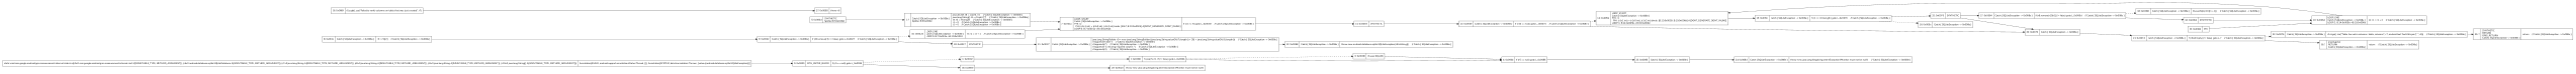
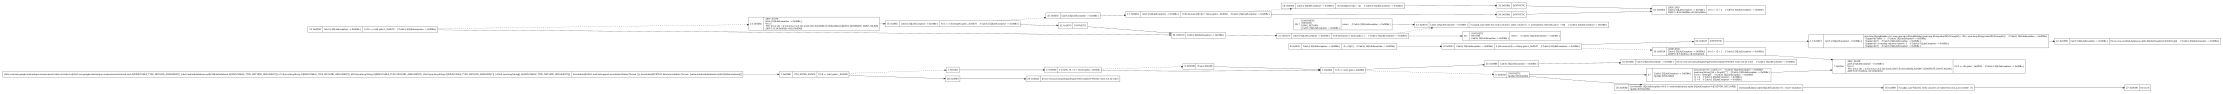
  digraph {
    fontname=Nunito
    rankdir=LR
    node [fontname=Nunito shape=record]
    edge [fontname=Nunito]
    n1 [label="{0\:\ 0x0000|MTH_ENTER_BLOCK\l|if (r5 == null) goto L_0x0099\l}"]
    n2 [label="{1\:\ 0x0002}"]
    n3 [label="{28\:\ 0x0099}"]
    n4 [label="{2\:\ 0x0006|if (zza(r5, r6, r7) != false) goto L_0x000b\l}"]
    n5 [label="{29\:\ 0x00a0|throw new java.lang.IllegalArgumentException(\"Monitor must not be null\")\l}"]
    n6 [label="{3\:\ 0x0008|r6.execSQL(r8)\l}"]
    n7 [label="{4\:\ 0x000b|if (r5 == null) goto L_0x0086\l}"]
    n8 [label="{5\:\ 0x000d|SYNTHETIC\lSplitter:B:5:0x000d\l}"]
    n9 [label="{23\:\ 0x0086|Catch:\{ SQLiteException \-\> 0x008e \}\l}"]
    n10 [label="{6\:\ ?|Catch:\{ SQLiteException \-\> 0x008e \}\lSplitter:B:5:0x000d\l|java.util.Set r8 = zza(r6, r7)     \/\/ Catch:\{ SQLiteException \-\> 0x008e \}\ljava.lang.String[] r9 = r9.split(\",\")     \/\/ Catch:\{ SQLiteException \-\> 0x008e \}\lint r0 = r9.length     \/\/ Catch:\{ SQLiteException \-\> 0x008e \}\lr1 = 0     \/\/ Catch:\{ SQLiteException \-\> 0x008e \}\lr2 = 0     \/\/ Catch:\{ SQLiteException \-\> 0x008e \}\l}"]
+   n11 [label="{25\:\ 0x008e|ExcHandler: SQLiteException (r6v3 'e' android.database.sqlite.SQLiteException A[CUSTOM_DECLARE])\lSplitter:B:5:0x000d\l|android.database.sqlite.SQLiteException r6 = move\-exception\l}"]
    n12 [label="{24\:\ 0x008d|Catch:\{ SQLiteException \-\> 0x008e \}\l|throw new java.lang.IllegalArgumentException(\"Monitor must not be null\")     \/\/ Catch:\{ SQLiteException \-\> 0x008e \}\l}"]
    n13 [label="{7\:\ 0x001a|LOOP_START\lCatch:\{ SQLiteException \-\> 0x008e \}\lPHI: r2 \l  PHI: (r2v1 int) = (r2v0 int), (r2v2 int) binds: [B:6:?, B:10:0x0024] A[DONT_GENERATE, DONT_INLINE]\lLOOP:0: B:7:0x001a\-\>B:10:0x0024\l|if (r2 \>= r0) goto L_0x0059     \/\/ Catch:\{ SQLiteException \-\> 0x008e \}\l}"]
    n14 [label="{26\:\ 0x008f|r5.zzgk().zza(\"Failed to verify columns on table that was just created\", r7)\l}"]
-   n15 [label="{31\:\ 0x0059|SYNTHETIC\l}"]
    n16 [label="{8\:\ 0x001c|Catch:\{ SQLiteException \-\> 0x008e \}\l|r3 = r9[r2]     \/\/ Catch:\{ SQLiteException \-\> 0x008e \}\l}"]
    n17 [label="{9\:\ 0x0022|Catch:\{ SQLiteException \-\> 0x008e \}\l|if (r8.remove(r3) == false) goto L_0x0027     \/\/ Catch:\{ SQLiteException \-\> 0x008e \}\l}"]
    n18 [label="{13\:\ 0x0059|Catch:\{ SQLiteException \-\> 0x008e \}\l|if (r10 == null) goto L_0x0070     \/\/ Catch:\{ SQLiteException \-\> 0x008e \}\l}"]
    n19 [label="{10\:\ 0x0024|LOOP_END\lCatch:\{ SQLiteException \-\> 0x008e \}\lLOOP:0: B:7:0x001a\-\>B:10:0x0024\l|int r2 = r2 + 1     \/\/ Catch:\{ SQLiteException \-\> 0x008e \}\l}"]
    n20 [label="{30\:\ 0x0027|SYNTHETIC\l}"]
    n21 [label="{11\:\ 0x0027|Catch:\{ SQLiteException \-\> 0x008e \}\l|java.lang.StringBuilder r9 = new java.lang.StringBuilder((java.lang.String.valueOf(r7).length() + 35) + java.lang.String.valueOf(r3).length())     \/\/ Catch:\{ SQLiteException \-\> 0x008e \}\lr9.append(\"Table \")     \/\/ Catch:\{ SQLiteException \-\> 0x008e \}\lr9.append(r7)     \/\/ Catch:\{ SQLiteException \-\> 0x008e \}\lr9.append(\" is missing required column: \")     \/\/ Catch:\{ SQLiteException \-\> 0x008e \}\lr9.append(r3)     \/\/ Catch:\{ SQLiteException \-\> 0x008e \}\l}"]
    n22 [label="{12\:\ 0x0058|Catch:\{ SQLiteException \-\> 0x008e \}\l|throw new android.database.sqlite.SQLiteException(r9.toString())     \/\/ Catch:\{ SQLiteException \-\> 0x008e \}\l}"]
    n23 [label="{14\:\ 0x005b|LOOP_START\lCatch:\{ SQLiteException \-\> 0x008e \}\lPHI: r1 \l  PHI: (r1v1 int) = (r1v0 int), (r1v2 int) binds: [B:13:0x0059, B:19:0x006d] A[DONT_GENERATE, DONT_INLINE]\lLOOP:1: B:14:0x005b\-\>B:19:0x006d\l}"]
    n24 [label="{20\:\ 0x0070|Catch:\{ SQLiteException \-\> 0x008e \}\l}"]
    n25 [label="{15\:\ 0x005c|Catch:\{ SQLiteException \-\> 0x008e \}\l|if (r1 \>= r10.length) goto L_0x0070     \/\/ Catch:\{ SQLiteException \-\> 0x008e \}\l}"]
    n26 [label="{21\:\ 0x0074|Catch:\{ SQLiteException \-\> 0x008e \}\l|if (r8.isEmpty() != false) goto L_?     \/\/ Catch:\{ SQLiteException \-\> 0x008e \}\l}"]
    n27 [label="{16\:\ 0x005e|Catch:\{ SQLiteException \-\> 0x008e \}\l}"]
    n28 [label="{32\:\ 0x0070|SYNTHETIC\l}"]
    n29 [label="{17\:\ 0x0064|Catch:\{ SQLiteException \-\> 0x008e \}\l|if (r8.remove(r10[r1]) != false) goto L_0x006d     \/\/ Catch:\{ SQLiteException \-\> 0x008e \}\l}"]
    n30 [label="{18\:\ 0x0066|Catch:\{ SQLiteException \-\> 0x008e \}\l|r6.execSQL(r10[r1 + 1])     \/\/ Catch:\{ SQLiteException \-\> 0x008e \}\l}"]
    n31 [label="{34\:\ 0x006d|SYNTHETIC\l}"]
-   n32 [label="{33\:\ 0x006d|PHI\l}"]
+   n32 [label="{33\:\ 0x006d|SYNTHETIC\l}"]
    n33 [label="{19\:\ 0x006d|LOOP_END\lCatch:\{ SQLiteException \-\> 0x008e \}\lLOOP:1: B:14:0x005b\-\>B:19:0x006d\l|int r1 = r1 + 2     \/\/ Catch:\{ SQLiteException \-\> 0x008e \}\l}"]
    n34 [label="{22\:\ 0x0076|Catch:\{ SQLiteException \-\> 0x008e \}\l|r5.zzgn().zza(\"Table has extra columns. table, columns\", r7, android.text.TextUtils.join(\", \", r8))     \/\/ Catch:\{ SQLiteException \-\> 0x008e \}\l}"]
    n35 [label="{36\:\ ?|SYNTHETIC\lRETURN\lCatch:\{ SQLiteException \-\> 0x008e \}\l|return     \/\/ Catch:\{ SQLiteException \-\> 0x008e \}\l}"]
    n36 [label="{35\:\ ?|SYNTHETIC\lRETURN\lORIG_RETURN\lCatch:\{ SQLiteException \-\> 0x008e \}\l|return     \/\/ Catch:\{ SQLiteException \-\> 0x008e \}\l}"]
    n37 [label="{27\:\ 0x0098|throw r6\l}"]
    n38 [label="{static void com.google.android.gms.measurement.internal.zzab.zza((r5v0 com.google.android.gms.measurement.internal.zzef A[IMMUTABLE_TYPE, METHOD_ARGUMENT]), (r6v0 android.database.sqlite.SQLiteDatabase A[IMMUTABLE_TYPE, METHOD_ARGUMENT]), (r7v0 java.lang.String A[IMMUTABLE_TYPE, METHOD_ARGUMENT]), (r8v0 java.lang.String A[IMMUTABLE_TYPE, METHOD_ARGUMENT]), (r9v0 java.lang.String A[IMMUTABLE_TYPE, METHOD_ARGUMENT]), (r10v0 java.lang.String[] A[IMMUTABLE_TYPE, METHOD_ARGUMENT]))  | Annotation[BUILD, android.support.annotation.WorkerThread, \{\}], Annotation[SYSTEM, dalvik.annotation.Throws, \{value=[android.database.sqlite.SQLiteException]\}]\l}"]
    n1 -> n2 [style=dashed]
    n1 -> n3
    n2 -> n4
    n3 -> n5
    n4 -> n6 [style=dashed]
    n4 -> n7
    n6 -> n7
+   n7 -> n8 [style=dashed]
    n7 -> n9
    n8 -> n10
+   n8 -> n11
    n9 -> n12
    n10 -> n13
-   n13 -> n15
+   n11 -> n14
    n14 -> n37
-   n15 -> n18
    n16 -> n17
    n17 -> n19 [style=dashed]
    n17 -> n20
    n18 -> n23 [style=dashed]
    n18 -> n24
    n19 -> n13
    n20 -> n21
    n21 -> n22
    n23 -> n25
    n24 -> n26
    n25 -> n27 [style=dashed]
    n25 -> n28
    n26 -> n34 [style=dashed]
    n26 -> n35
-   n28 -> n29
+   n27 -> n29
    n28 -> n24
    n29 -> n30 [style=dashed]
    n29 -> n31
+   n30 -> n32
    n31 -> n33
    n32 -> n33
-   n33 -> n23
-   n34 -> n36
+   n36 -> n34
    n38 -> n1
  }
